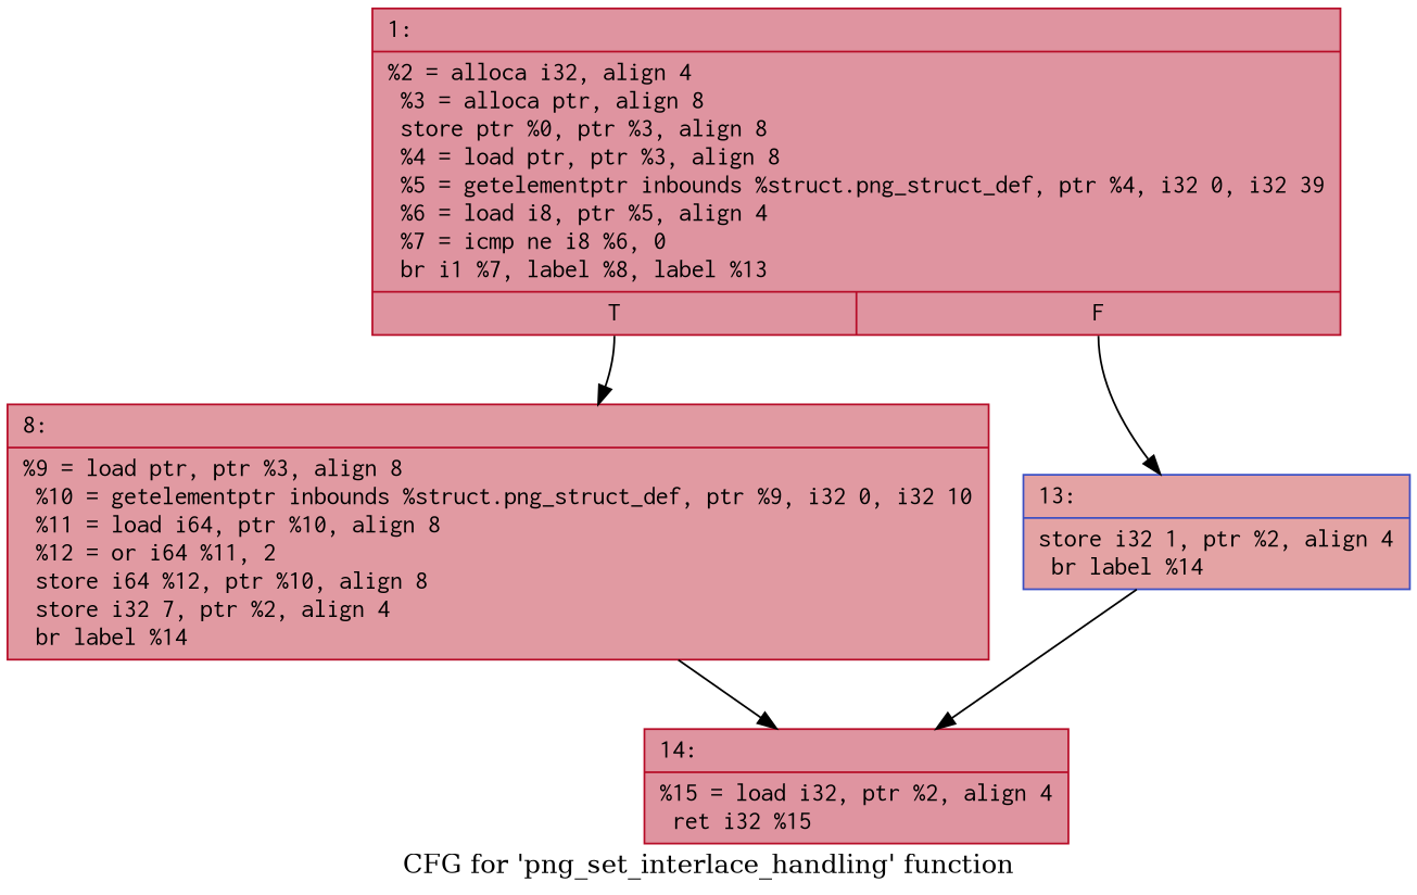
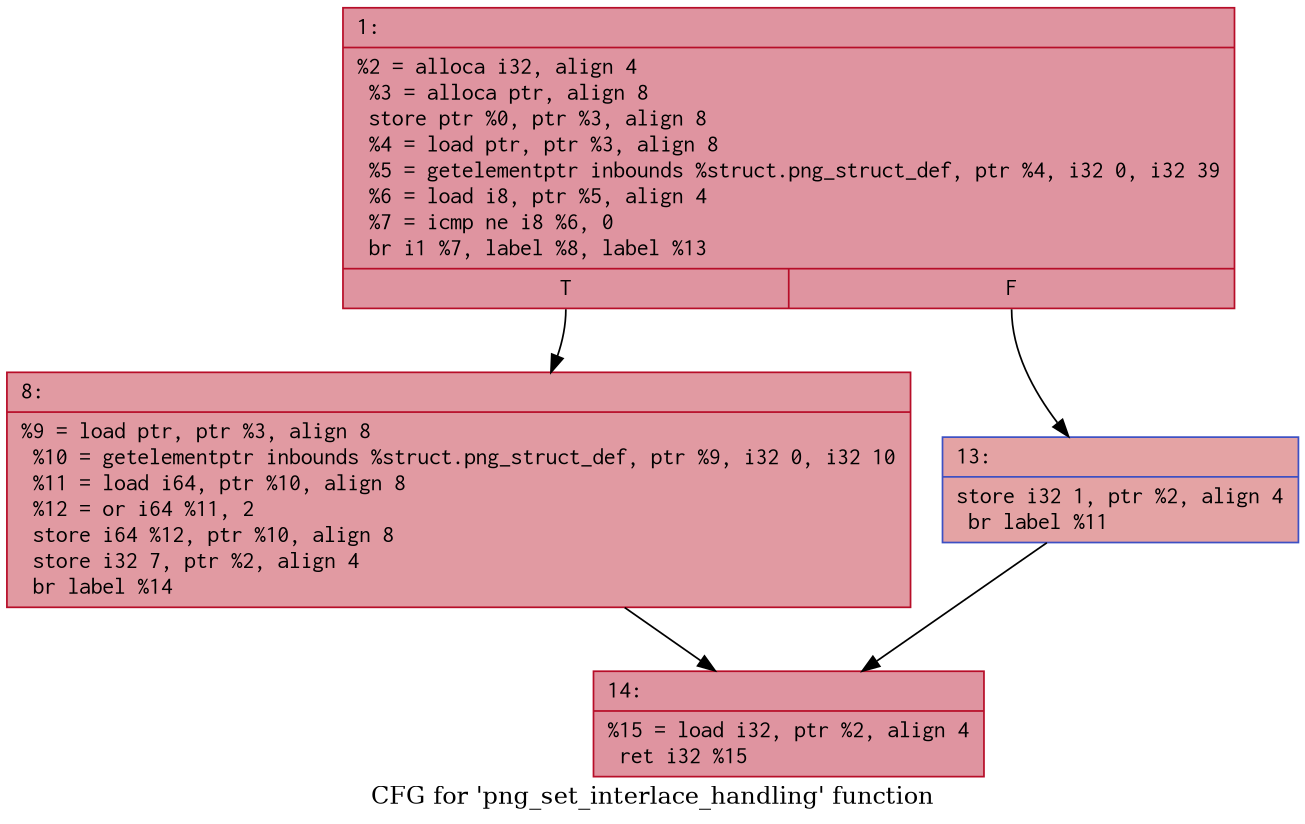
  digraph {
    label="CFG for 'png_set_interlace_handling' function"
    node [color="#b70d28ff" fillcolor="#b70d2870" fontname=Courier shape=record style=filled]
    n1 [label="{1:\l|  %2 = alloca i32, align 4\l  %3 = alloca ptr, align 8\l  store ptr %0, ptr %3, align 8\l  %4 = load ptr, ptr %3, align 8\l  %5 = getelementptr inbounds %struct.png_struct_def, ptr %4, i32 0, i32 39\l  %6 = load i8, ptr %5, align 4\l  %7 = icmp ne i8 %6, 0\l  br i1 %7, label %8, label %13\l|{<s0>T|<s1>F}}"]
    n2 [fillcolor="#bb1b2c70" label="{8:\l|  %9 = load ptr, ptr %3, align 8\l  %10 = getelementptr inbounds %struct.png_struct_def, ptr %9, i32 0, i32 10\l  %11 = load i64, ptr %10, align 8\l  %12 = or i64 %11, 2\l  store i64 %12, ptr %10, align 8\l  store i32 7, ptr %2, align 4\l  br label %14\l}"]
-   n3 [color="#3d50c3ff" fillcolor="#c32e3170" label="{13:\l|  store i32 1, ptr %2, align 4\l  br label %14\l}"]
+   n3 [color="#3d50c3ff" fillcolor="#c32e3170" label="{13:\l|  store i32 1, ptr %2, align 4\l  br label %11\l}"]
    n4 [label="{14:\l|  %15 = load i32, ptr %2, align 4\l  ret i32 %15\l}"]
    n1 -> n2 [tailport=s0]
    n1 -> n3 [tailport=s1]
    n2 -> n4
    n3 -> n4
  }
